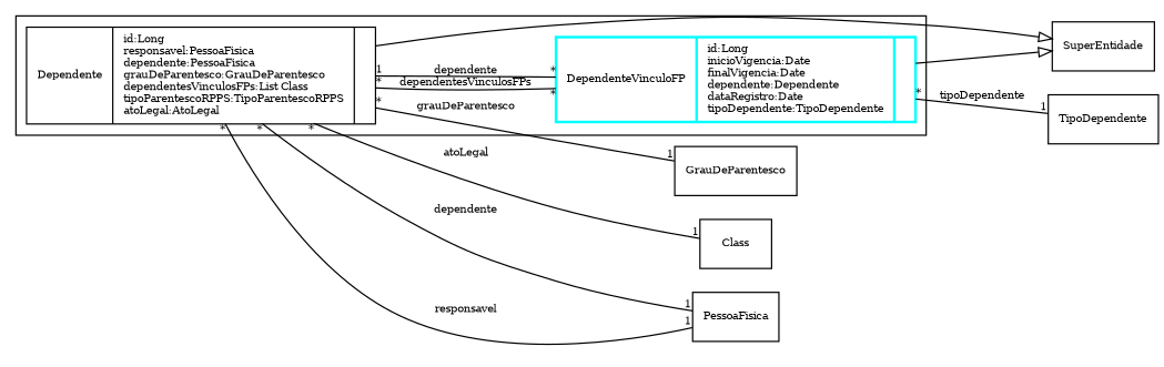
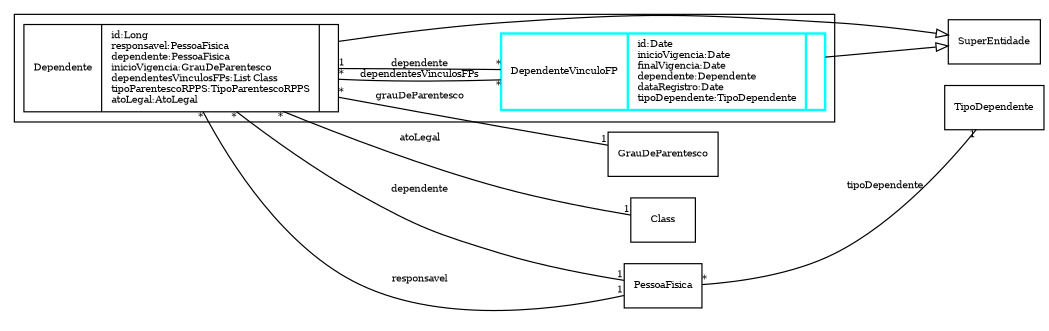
  digraph {
    fontname="Times-Roman"
    fontsize=8
    rankdir=LR
    node [fontname="Times-Roman" fontsize=8 shape=record]
    edge [arrowhead=none fontname="Times-Roman" fontsize=8 headlabel=1 taillabel="*"]
-   n1 [label="{Dependente|id:Long\lresponsavel:PessoaFisica\ldependente:PessoaFisica\lgrauDeParentesco:GrauDeParentesco\ldependentesVinculosFPs:List Class\ltipoParentescoRPPS:TipoParentescoRPPS\latoLegal:AtoLegal\l|\l}"]
-   n2 [color="#00FFFF" label="{DependenteVinculoFP|id:Long\linicioVigencia:Date\lfinalVigencia:Date\ldependente:Dependente\ldataRegistro:Date\ltipoDependente:TipoDependente\l|\l}" style=bold]
+   n1 [label="{Dependente|id:Long\lresponsavel:PessoaFisica\ldependente:PessoaFisica\linicioVigencia:GrauDeParentesco\ldependentesVinculosFPs:List Class\ltipoParentescoRPPS:TipoParentescoRPPS\latoLegal:AtoLegal\l|\l}"]
+   n2 [color="#00FFFF" label="{DependenteVinculoFP|id:Date\linicioVigencia:Date\lfinalVigencia:Date\ldependente:Dependente\ldataRegistro:Date\ltipoDependente:TipoDependente\l|\l}" style=bold]
    PessoaFisica
    GrauDeParentesco
    n5 [label=Class]
    SuperEntidade
    TipoDependente
    subgraph cluster_1 {
      n1
      n2
    }
    n1 -> n2 [headlabel="*" label=dependentesVinculosFPs]
    n1 -> PessoaFisica [label=responsavel]
    n1 -> PessoaFisica [label=dependente]
    n1 -> GrauDeParentesco [label=grauDeParentesco]
    n1 -> n5 [label=atoLegal]
    n1 -> SuperEntidade [arrowhead=empty headlabel="" taillabel=""]
    n2 -> n1 [label=dependente]
    n2 -> SuperEntidade [arrowhead=empty headlabel="" taillabel=""]
-   n2 -> TipoDependente [label=tipoDependente]
+   PessoaFisica -> TipoDependente [label=tipoDependente]
  }
